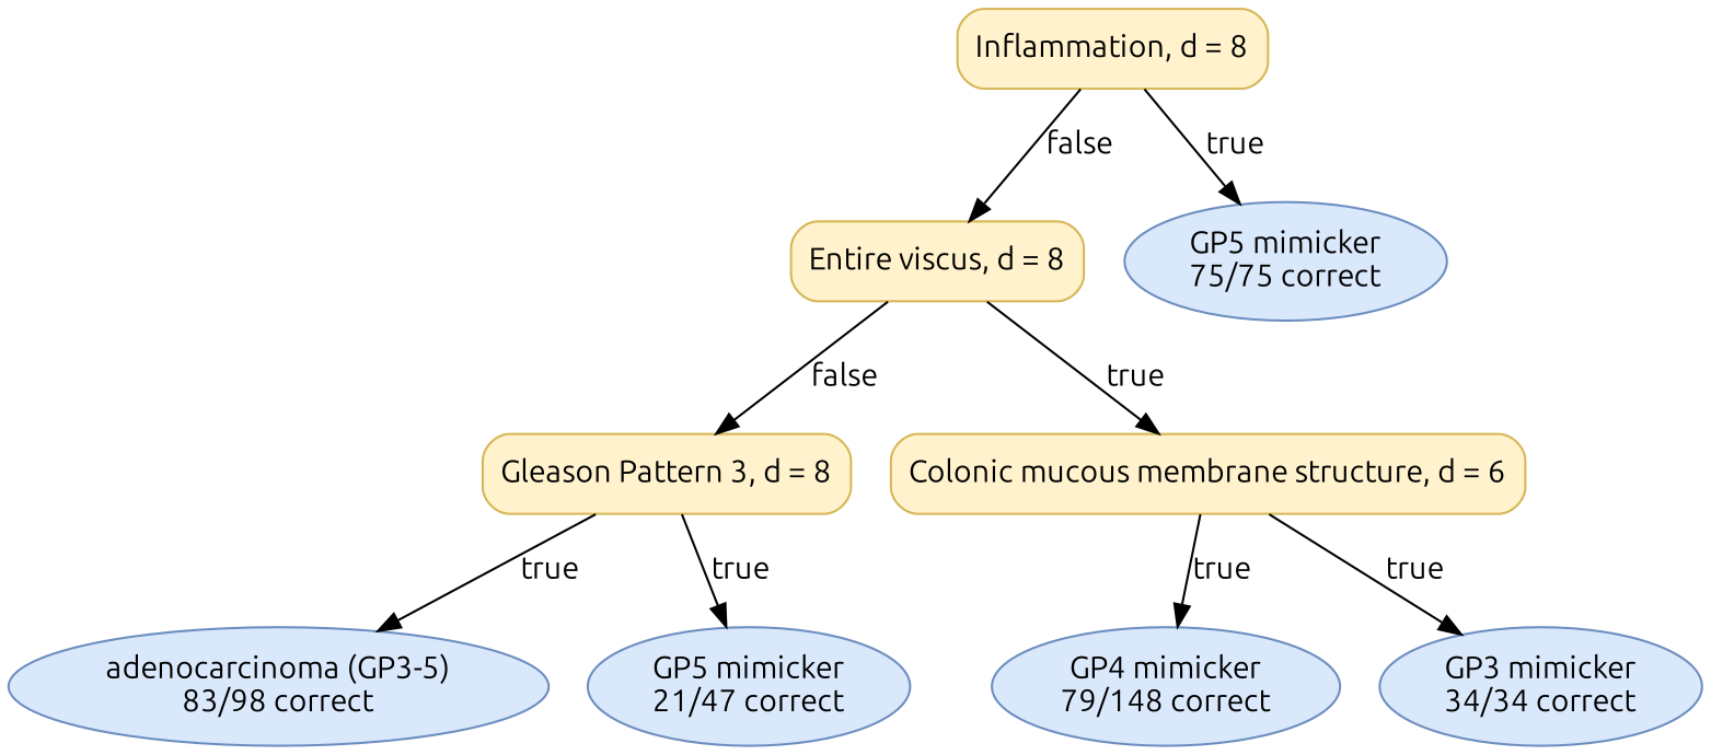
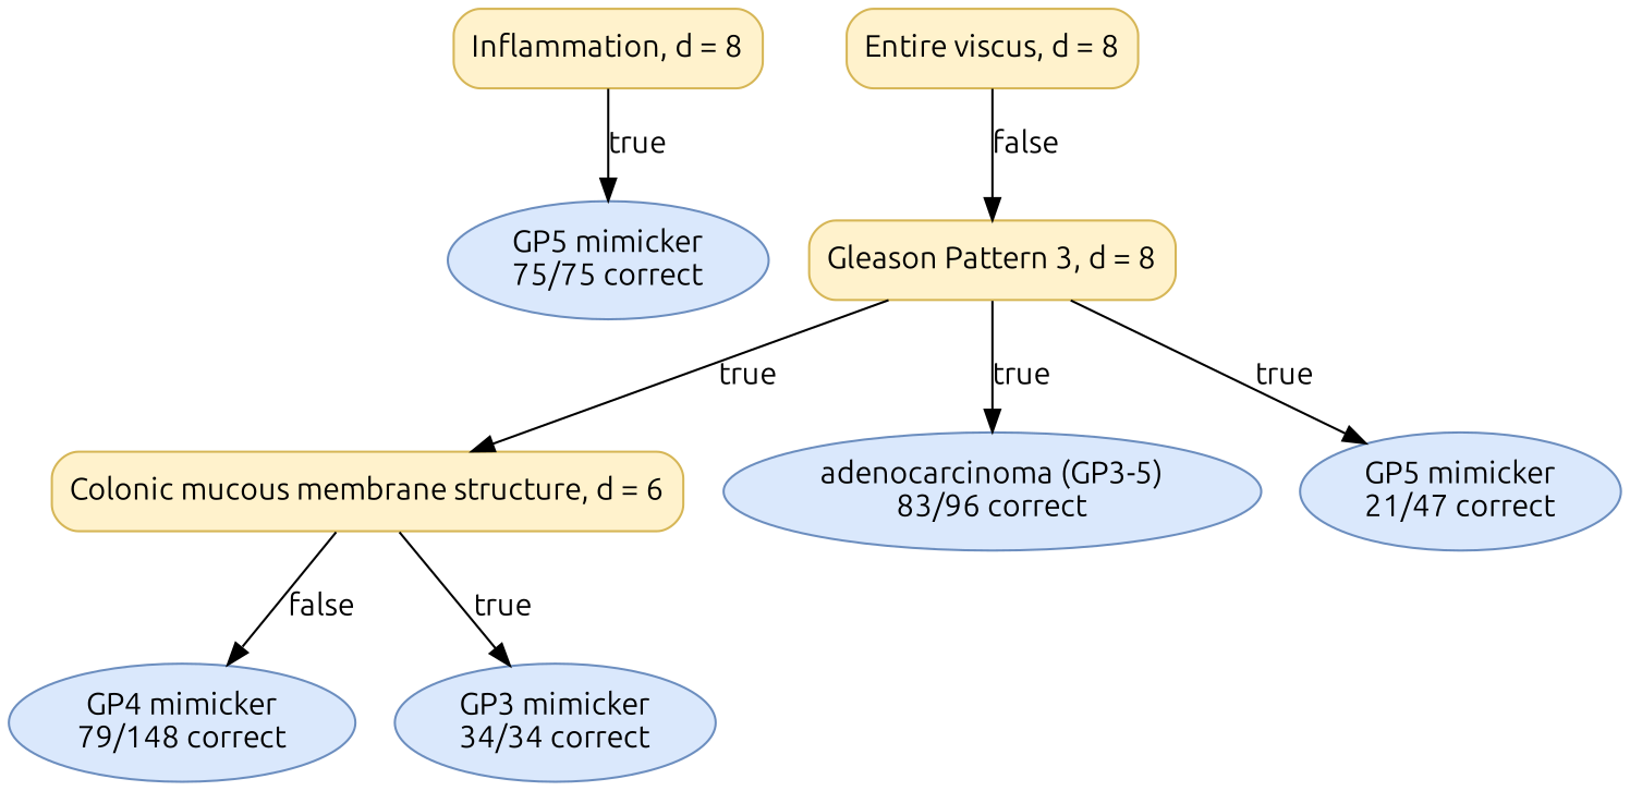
  digraph {
    fontname=Ubuntu
    node [color="#6C8EBF" fillcolor="#DAE8FC" fontname=Ubuntu shape=ellipse style="rounded,filled"]
    edge [fontname=Ubuntu]
    n1 [color="#D6B656" fillcolor="#FFF2CC" label="Inflammation, d = 8" shape=box]
    n2 [color="#D6B656" fillcolor="#FFF2CC" label="Entire viscus, d = 8" shape=box]
    n3 [label=<GP5 mimicker<br/>75/75 correct>]
    n4 [color="#D6B656" fillcolor="#FFF2CC" label="Gleason Pattern 3, d = 8" shape=box]
    n5 [color="#D6B656" fillcolor="#FFF2CC" label="Colonic mucous membrane structure, d = 6" shape=box]
-   n6 [label=<adenocarcinoma (GP3-5)<br/>83/98 correct>]
+   n6 [label=<adenocarcinoma (GP3-5)<br/>83/96 correct>]
    n7 [label=<GP5 mimicker<br/>21/47 correct>]
    n8 [label=<GP4 mimicker<br/>79/148 correct>]
    n9 [label=<GP3 mimicker<br/>34/34 correct>]
-   n1 -> n2 [label=false]
    n1 -> n3 [label=true]
    n2 -> n4 [label=false]
-   n2 -> n5 [label=true]
+   n4 -> n5 [label=true]
    n4 -> n6 [label=true]
    n4 -> n7 [label=true]
-   n5 -> n8 [label=true]
+   n5 -> n8 [label=false]
    n5 -> n9 [label=true]
  }
